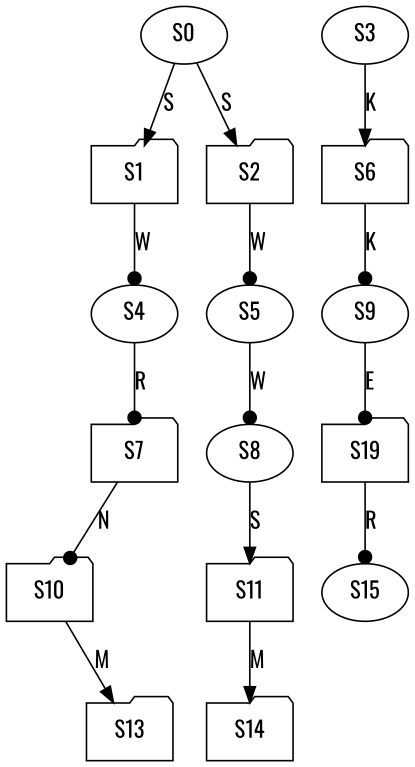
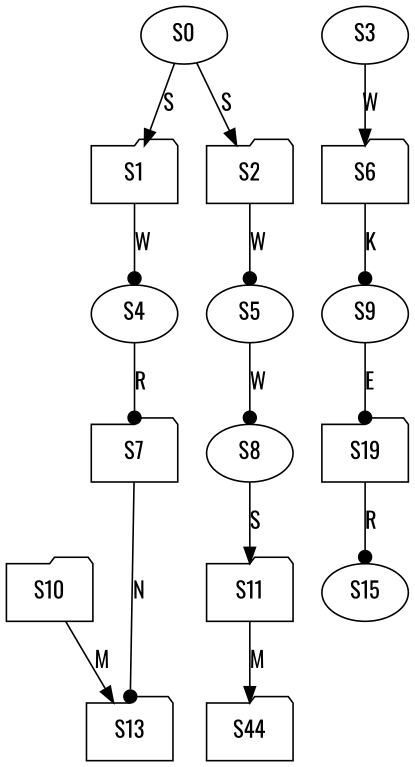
  strict digraph {
    fontname=Oswald
    node [fontname=Oswald shape=folder]
    edge [arrowhead=dot fontname=Oswald]
    S0 [shape=ellipse]
    S1
    S2
    S4 [shape=ellipse]
    S5 [shape=ellipse]
    S3 [shape=ellipse]
    S6
    S7
    S8 [shape=ellipse]
    S9 [shape=ellipse]
    S10
    S11
    n13 [label=S19]
    S13
-   S14
+   S14 [label=S44]
    S15 [shape=ellipse]
    S0 -> S1 [arrowhead=normal label=S]
    S0 -> S2 [arrowhead=normal label=S]
    S1 -> S4 [label=W]
    S2 -> S5 [label=W]
    S4 -> S7 [label=R]
    S5 -> S8 [label=W]
-   S3 -> S6 [arrowhead=normal label=K]
+   S3 -> S6 [arrowhead=normal label=W]
    S6 -> S9 [label=K]
-   S7 -> S10 [label=N]
+   S7 -> S13 [label=N]
    S8 -> S11 [arrowhead=normal label=S]
    S9 -> n13 [label=E]
    S10 -> S13 [arrowhead=normal label=M]
    S11 -> S14 [arrowhead=normal label=M]
    n13 -> S15 [label=R]
  }
